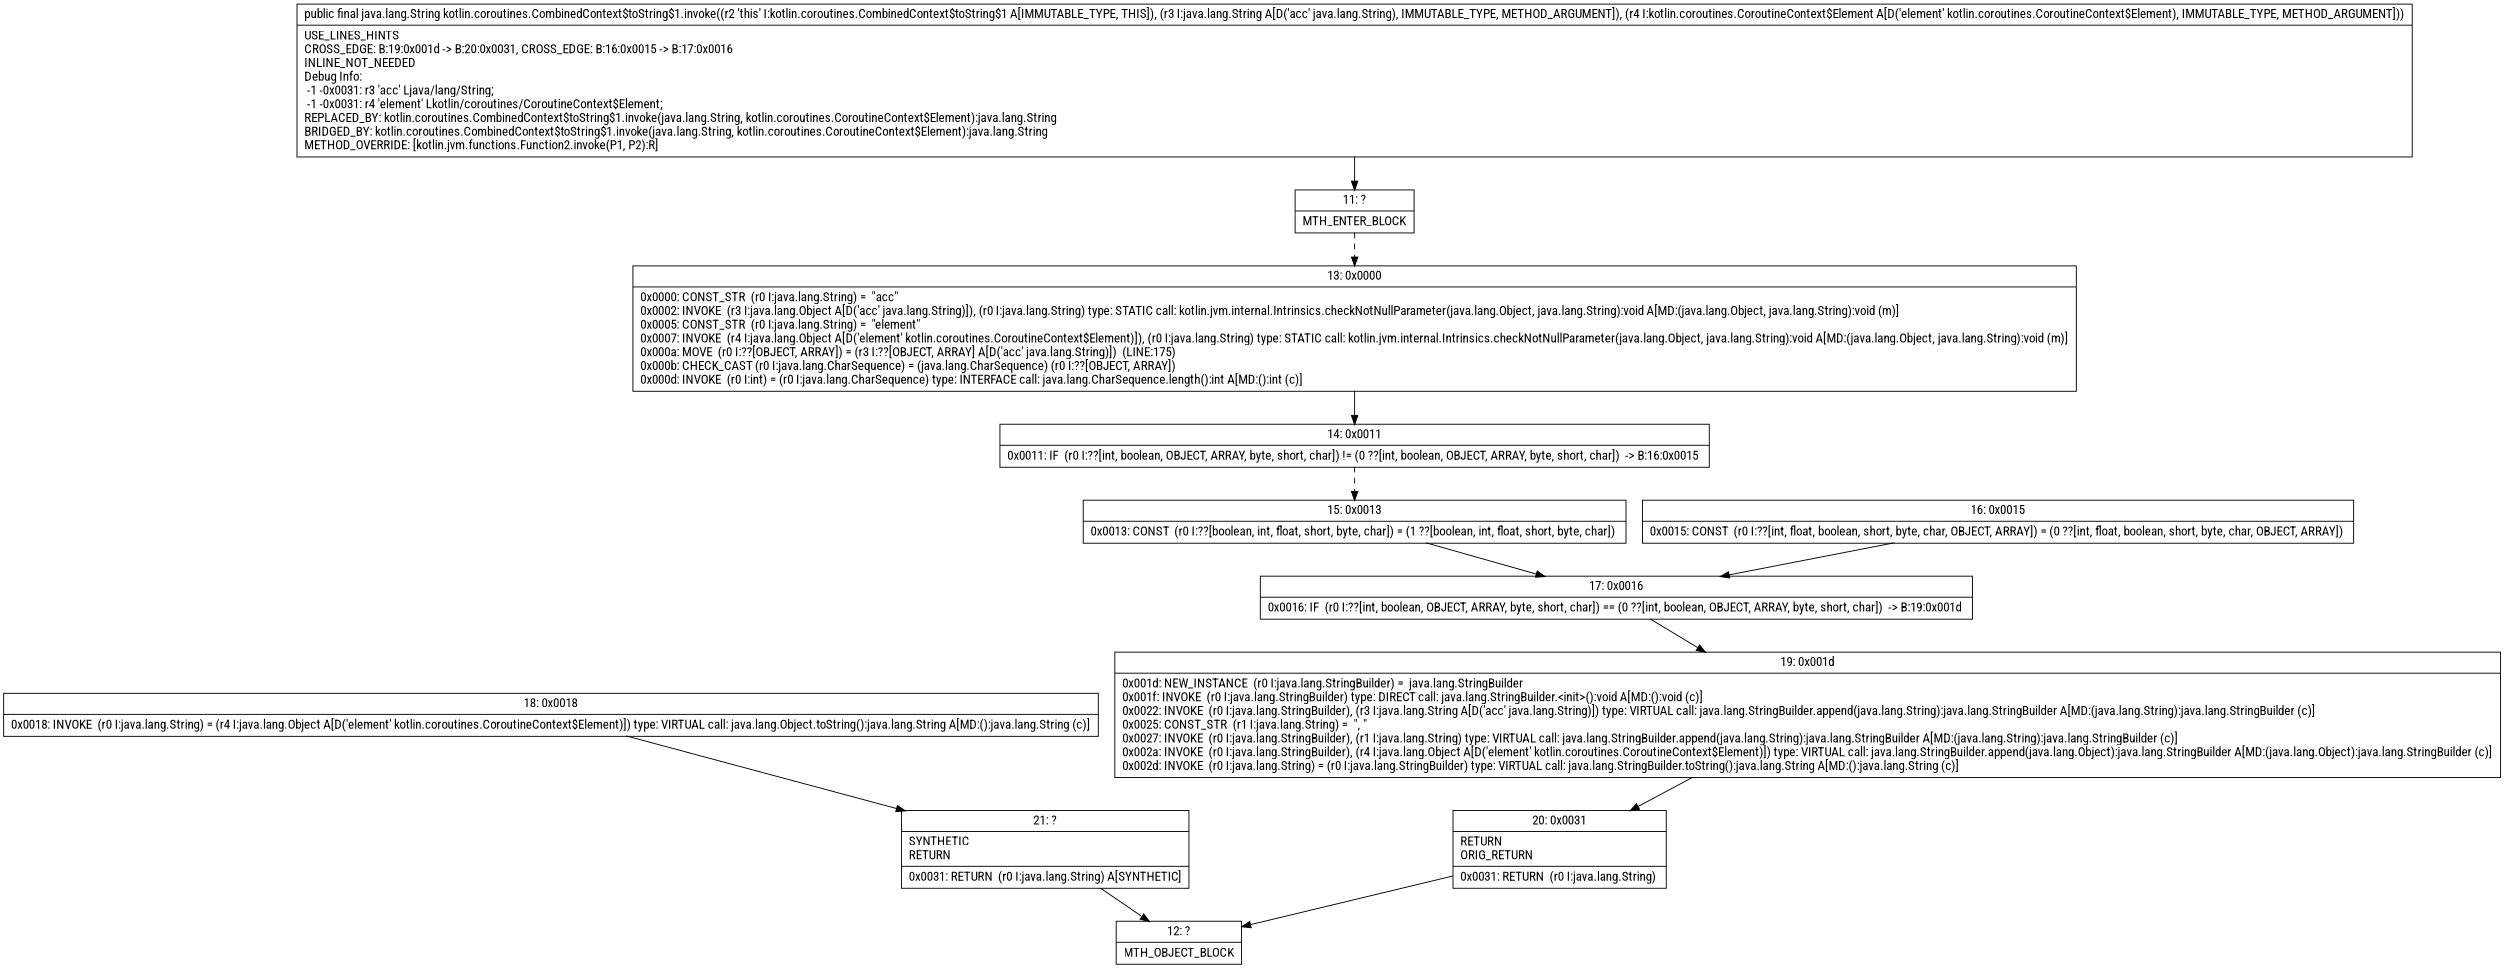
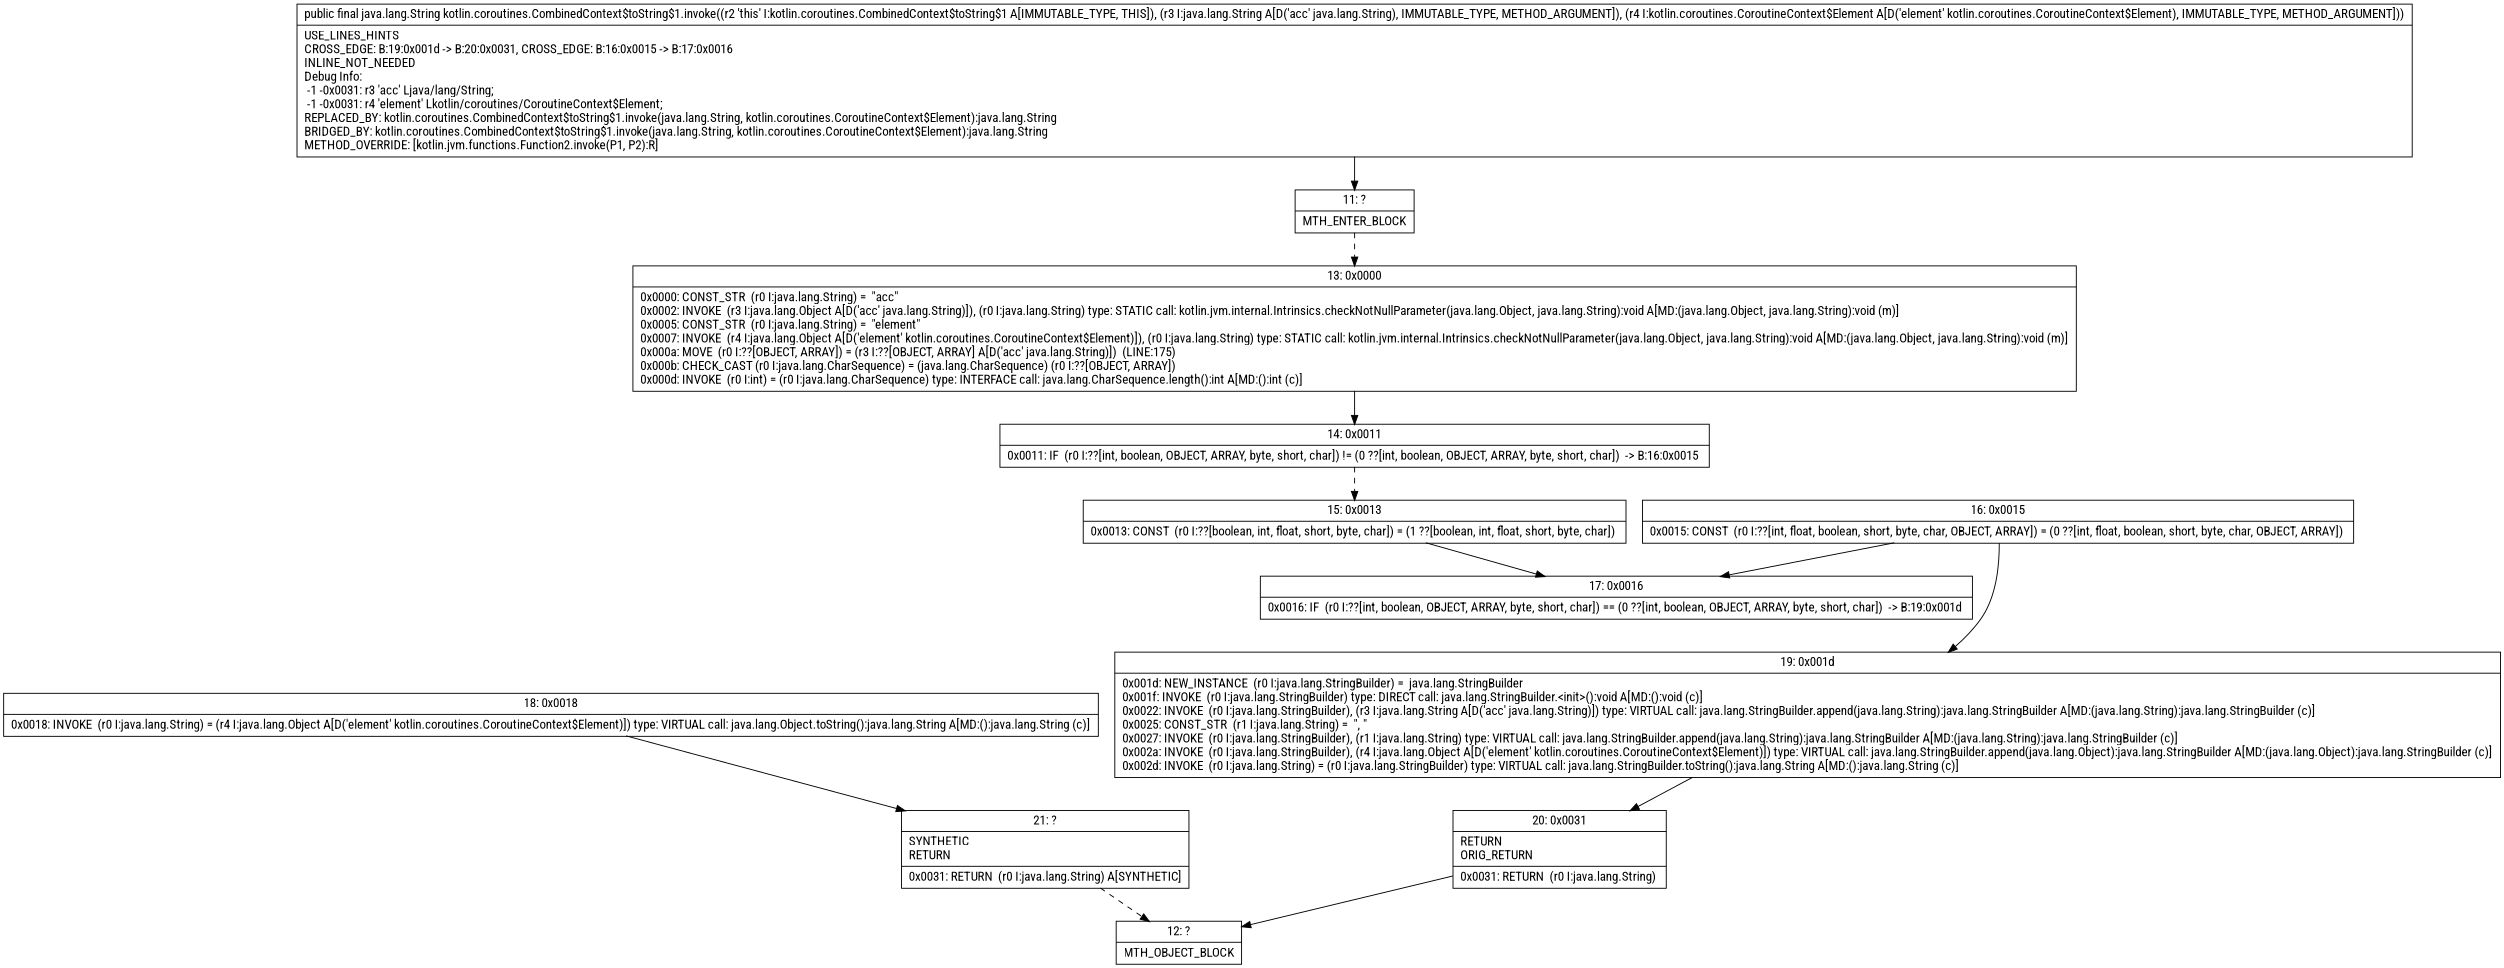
  digraph {
    fontname="Roboto Condensed"
    node [fontname="Roboto Condensed" shape=record]
    edge [fontname="Roboto Condensed"]
    n1 [label="{11\:\ ?|MTH_ENTER_BLOCK\l}"]
    n2 [label="{13\:\ 0x0000|0x0000: CONST_STR  (r0 I:java.lang.String) =  \"acc\" \l0x0002: INVOKE  (r3 I:java.lang.Object A[D('acc' java.lang.String)]), (r0 I:java.lang.String) type: STATIC call: kotlin.jvm.internal.Intrinsics.checkNotNullParameter(java.lang.Object, java.lang.String):void A[MD:(java.lang.Object, java.lang.String):void (m)]\l0x0005: CONST_STR  (r0 I:java.lang.String) =  \"element\" \l0x0007: INVOKE  (r4 I:java.lang.Object A[D('element' kotlin.coroutines.CoroutineContext$Element)]), (r0 I:java.lang.String) type: STATIC call: kotlin.jvm.internal.Intrinsics.checkNotNullParameter(java.lang.Object, java.lang.String):void A[MD:(java.lang.Object, java.lang.String):void (m)]\l0x000a: MOVE  (r0 I:??[OBJECT, ARRAY]) = (r3 I:??[OBJECT, ARRAY] A[D('acc' java.lang.String)])  (LINE:175)\l0x000b: CHECK_CAST (r0 I:java.lang.CharSequence) = (java.lang.CharSequence) (r0 I:??[OBJECT, ARRAY]) \l0x000d: INVOKE  (r0 I:int) = (r0 I:java.lang.CharSequence) type: INTERFACE call: java.lang.CharSequence.length():int A[MD:():int (c)]\l}"]
    n3 [label="{14\:\ 0x0011|0x0011: IF  (r0 I:??[int, boolean, OBJECT, ARRAY, byte, short, char]) != (0 ??[int, boolean, OBJECT, ARRAY, byte, short, char])  \-\> B:16:0x0015 \l}"]
    n4 [label="{15\:\ 0x0013|0x0013: CONST  (r0 I:??[boolean, int, float, short, byte, char]) = (1 ??[boolean, int, float, short, byte, char]) \l}"]
    n5 [label="{17\:\ 0x0016|0x0016: IF  (r0 I:??[int, boolean, OBJECT, ARRAY, byte, short, char]) == (0 ??[int, boolean, OBJECT, ARRAY, byte, short, char])  \-\> B:19:0x001d \l}"]
    n6 [label="{16\:\ 0x0015|0x0015: CONST  (r0 I:??[int, float, boolean, short, byte, char, OBJECT, ARRAY]) = (0 ??[int, float, boolean, short, byte, char, OBJECT, ARRAY]) \l}"]
    n7 [label="{19\:\ 0x001d|0x001d: NEW_INSTANCE  (r0 I:java.lang.StringBuilder) =  java.lang.StringBuilder \l0x001f: INVOKE  (r0 I:java.lang.StringBuilder) type: DIRECT call: java.lang.StringBuilder.\<init\>():void A[MD:():void (c)]\l0x0022: INVOKE  (r0 I:java.lang.StringBuilder), (r3 I:java.lang.String A[D('acc' java.lang.String)]) type: VIRTUAL call: java.lang.StringBuilder.append(java.lang.String):java.lang.StringBuilder A[MD:(java.lang.String):java.lang.StringBuilder (c)]\l0x0025: CONST_STR  (r1 I:java.lang.String) =  \", \" \l0x0027: INVOKE  (r0 I:java.lang.StringBuilder), (r1 I:java.lang.String) type: VIRTUAL call: java.lang.StringBuilder.append(java.lang.String):java.lang.StringBuilder A[MD:(java.lang.String):java.lang.StringBuilder (c)]\l0x002a: INVOKE  (r0 I:java.lang.StringBuilder), (r4 I:java.lang.Object A[D('element' kotlin.coroutines.CoroutineContext$Element)]) type: VIRTUAL call: java.lang.StringBuilder.append(java.lang.Object):java.lang.StringBuilder A[MD:(java.lang.Object):java.lang.StringBuilder (c)]\l0x002d: INVOKE  (r0 I:java.lang.String) = (r0 I:java.lang.StringBuilder) type: VIRTUAL call: java.lang.StringBuilder.toString():java.lang.String A[MD:():java.lang.String (c)]\l}"]
    n8 [label="{18\:\ 0x0018|0x0018: INVOKE  (r0 I:java.lang.String) = (r4 I:java.lang.Object A[D('element' kotlin.coroutines.CoroutineContext$Element)]) type: VIRTUAL call: java.lang.Object.toString():java.lang.String A[MD:():java.lang.String (c)]\l}"]
    n9 [label="{21\:\ ?|SYNTHETIC\lRETURN\l|0x0031: RETURN  (r0 I:java.lang.String) A[SYNTHETIC]\l}"]
    n10 [label="{20\:\ 0x0031|RETURN\lORIG_RETURN\l|0x0031: RETURN  (r0 I:java.lang.String) \l}"]
    n11 [label="{12\:\ ?|MTH_OBJECT_BLOCK\l}"]
    n12 [label="{public final java.lang.String kotlin.coroutines.CombinedContext$toString$1.invoke((r2 'this' I:kotlin.coroutines.CombinedContext$toString$1 A[IMMUTABLE_TYPE, THIS]), (r3 I:java.lang.String A[D('acc' java.lang.String), IMMUTABLE_TYPE, METHOD_ARGUMENT]), (r4 I:kotlin.coroutines.CoroutineContext$Element A[D('element' kotlin.coroutines.CoroutineContext$Element), IMMUTABLE_TYPE, METHOD_ARGUMENT]))  | USE_LINES_HINTS\lCROSS_EDGE: B:19:0x001d \-\> B:20:0x0031, CROSS_EDGE: B:16:0x0015 \-\> B:17:0x0016\lINLINE_NOT_NEEDED\lDebug Info:\l  \-1 \-0x0031: r3 'acc' Ljava\/lang\/String;\l  \-1 \-0x0031: r4 'element' Lkotlin\/coroutines\/CoroutineContext$Element;\lREPLACED_BY: kotlin.coroutines.CombinedContext$toString$1.invoke(java.lang.String, kotlin.coroutines.CoroutineContext$Element):java.lang.String\lBRIDGED_BY: kotlin.coroutines.CombinedContext$toString$1.invoke(java.lang.String, kotlin.coroutines.CoroutineContext$Element):java.lang.String\lMETHOD_OVERRIDE: [kotlin.jvm.functions.Function2.invoke(P1, P2):R]\l}"]
    n1 -> n2 [style=dashed]
    n2 -> n3
    n3 -> n4 [style=dashed]
    n4 -> n5
-   n5 -> n7
+   n6 -> n7
    n6 -> n5
    n7 -> n10
    n8 -> n9
-   n9 -> n11
+   n9 -> n11 [style=dashed]
    n10 -> n11
    n12 -> n1
  }
